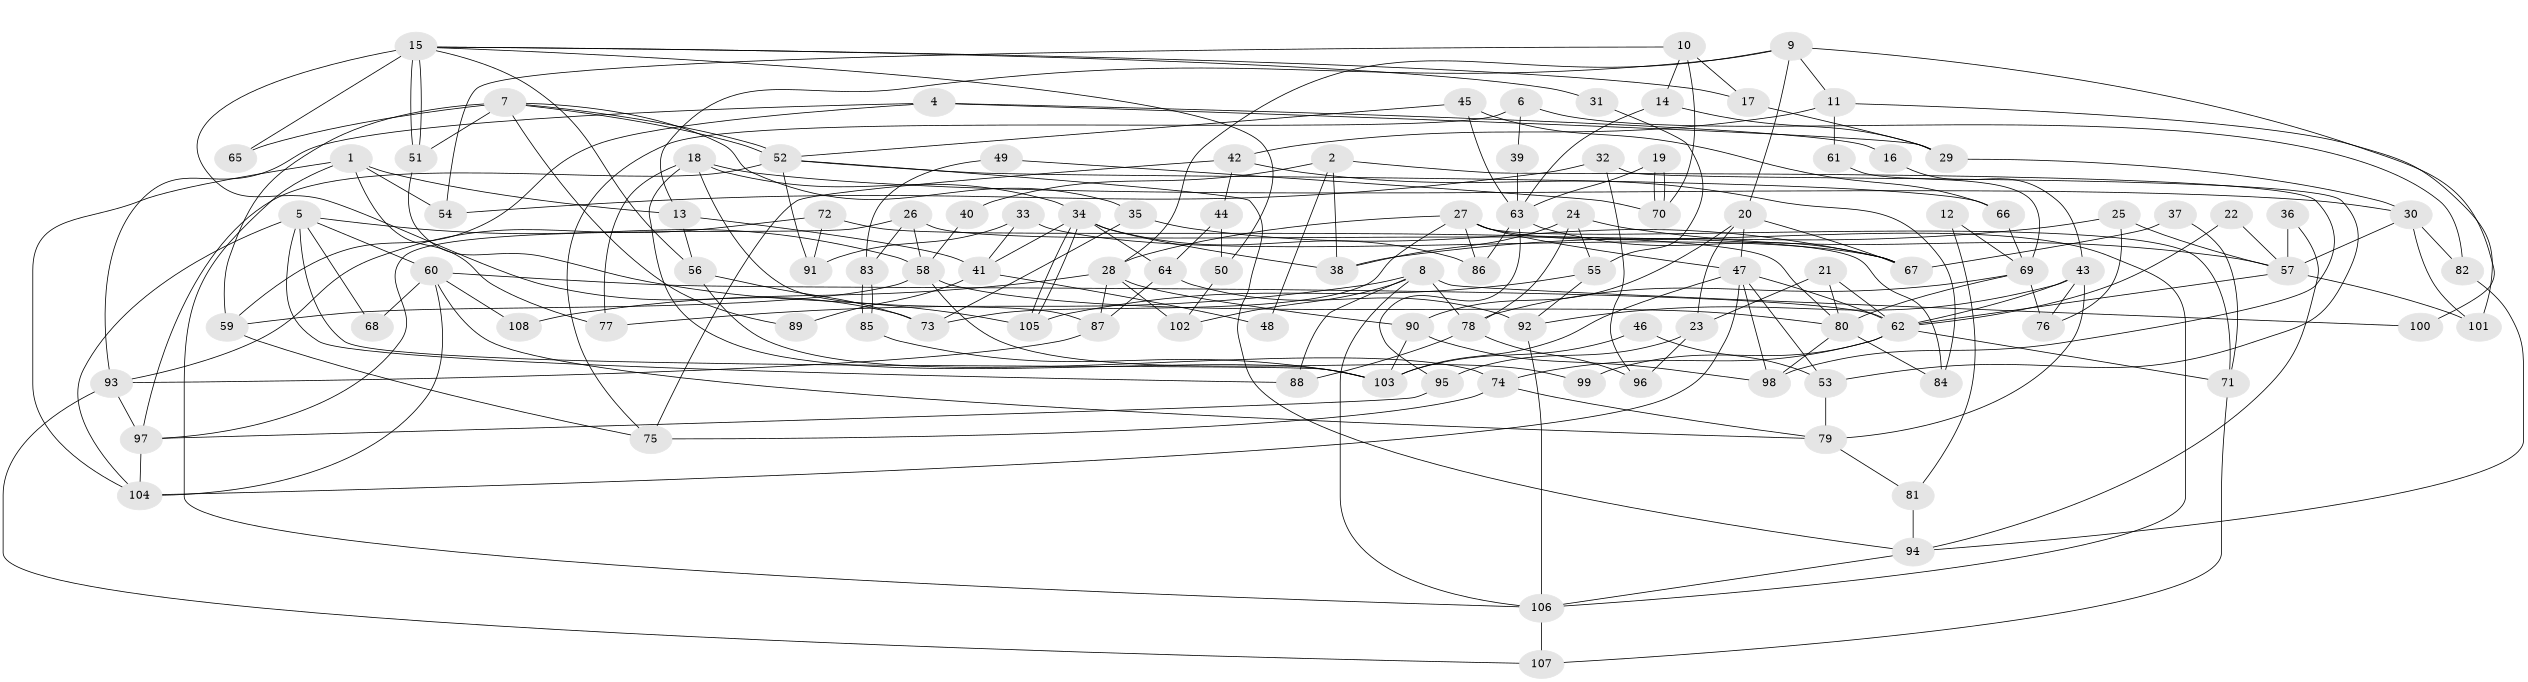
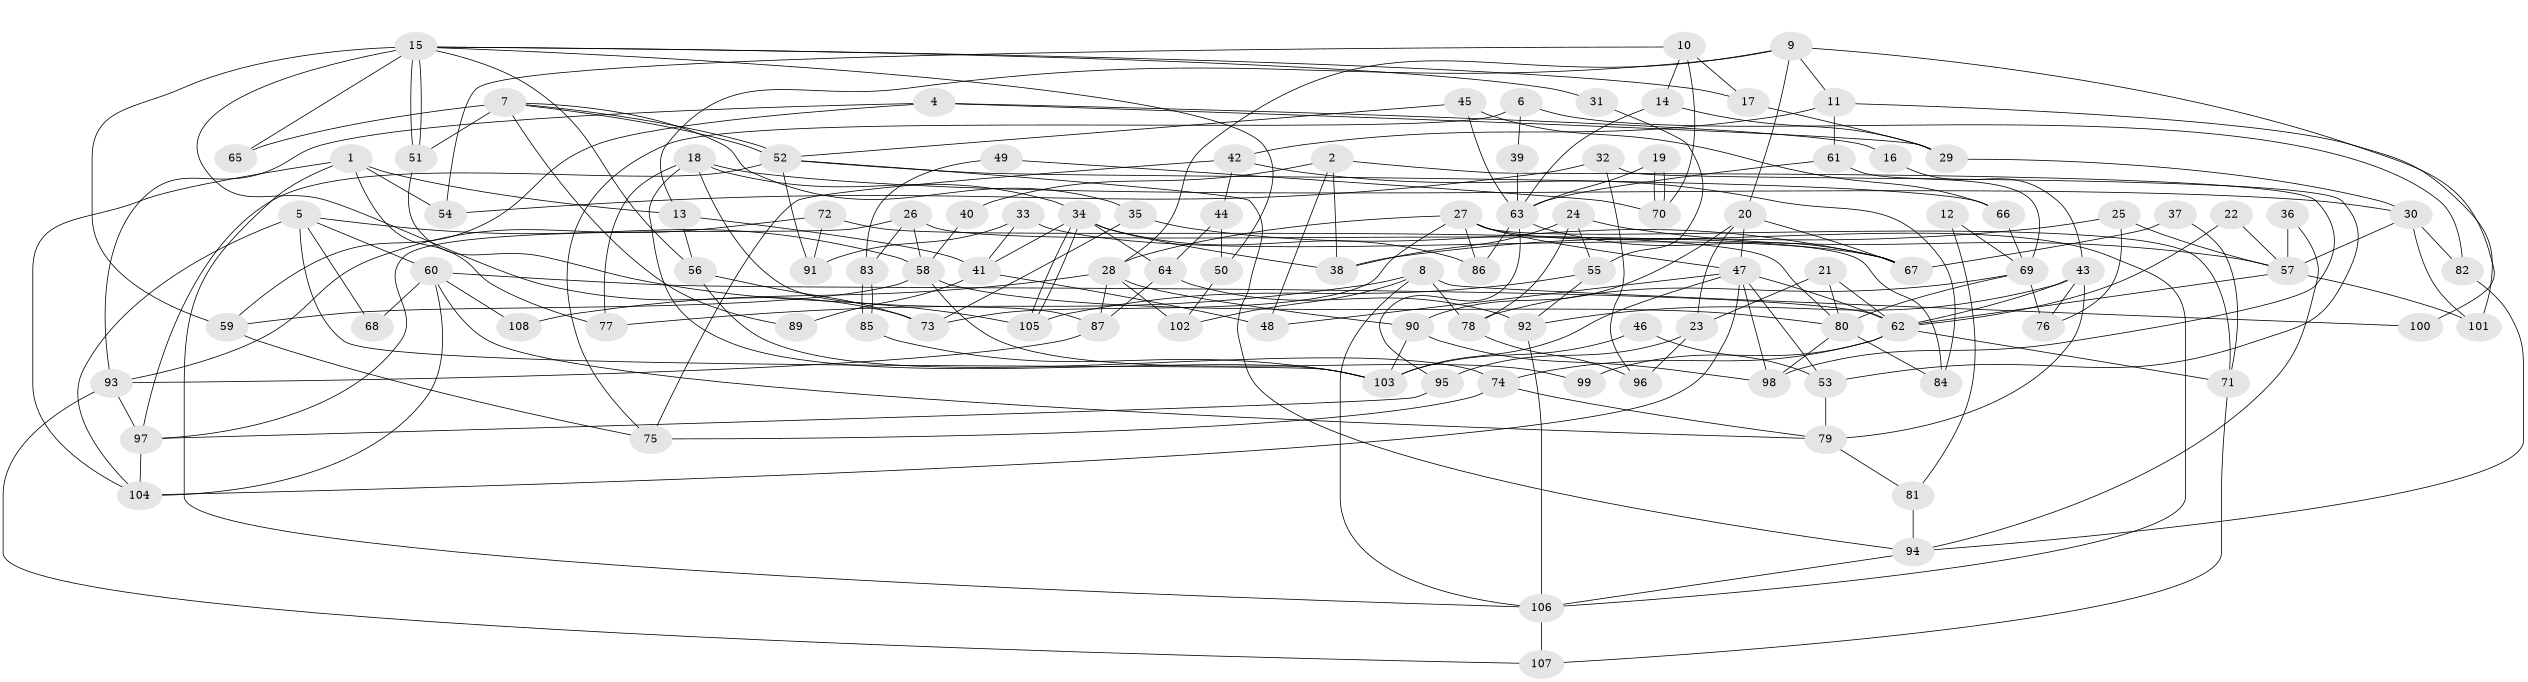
  graph {
    node [color=gray90 style=filled]
    1
    13
    54
    77
    104
    106
    41
    56
    107
    2
    38
    40
    48
    98
    58
    4
    16
    29
    59
    93
    43
    30
    75
    97
    5
    60
    68
-   88
    103
    80
    99
    62
    108
    79
    6
    39
    82
    63
    94
    7
    35
    51
    52
    65
    89
    67
    73
    105
    91
    66
    8
    78
    100
    102
    96
    9
    11
    20
    28
    42
    61
    101
    23
    47
    90
    87
    10
    14
    17
    70
    84
    44
    69
    12
    81
    76
    74
    95
    86
    15
    31
    50
    55
    92
    18
    34
    57
    64
    19
    53
    21
    71
    22
    24
    25
    26
    83
    85
    27
    32
    33
    36
    37
    45
    46
    49
    72
    1 -- 13
    1 -- 54
    1 -- 77
    1 -- 104
    1 -- 106
    13 -- 41
    13 -- 56
    106 -- 107
    41 -- 48
    41 -- 89
    56 -- 73
    56 -- 74
    2 -- 38
    2 -- 40
    2 -- 48
    2 -- 98
    40 -- 58
    58 -- 59
    58 -- 80
    58 -- 99
    4 -- 16
    4 -- 29
    4 -- 59
    4 -- 93
    16 -- 43
    29 -- 30
    59 -- 75
    93 -- 107
    93 -- 97
    43 -- 62
    43 -- 79
    43 -- 76
    43 -- 92
    30 -- 82
    30 -- 101
    30 -- 57
    97 -- 104
    5 -- 104
    5 -- 58
    5 -- 60
    5 -- 68
-   5 -- 88
    5 -- 103
    60 -- 104
    60 -- 68
    60 -- 62
    60 -- 108
    60 -- 79
    80 -- 98
    80 -- 84
    62 -- 99
    62 -- 74
    62 -- 71
    79 -- 81
    6 -- 75
    6 -- 39
    6 -- 82
    39 -- 63
    82 -- 94
    63 -- 67
    63 -- 95
    63 -- 86
    94 -- 106
    7 -- 35
    7 -- 51
    7 -- 52
    7 -- 52
    7 -- 65
    7 -- 89
    35 -- 67
    35 -- 73
    51 -- 105
    52 -- 97
    52 -- 94
    52 -- 91
    52 -- 66
    66 -- 69
    8 -- 77
    8 -- 106
-   8 -- 88
    8 -- 78
    8 -- 100
    8 -- 102
-   78 -- 88
    78 -- 96
    9 -- 13
    9 -- 100
    9 -- 11
    9 -- 20
    9 -- 28
    11 -- 42
    11 -- 61
    11 -- 101
    20 -- 67
    20 -- 23
    20 -- 47
    20 -- 90
    28 -- 108
    28 -- 102
    28 -- 90
    28 -- 87
    42 -- 75
    42 -- 84
    42 -- 44
+   61 -- 63
    61 -- 69
    23 -- 96
    23 -- 95
    47 -- 104
+   47 -- 48
    47 -- 98
    47 -- 103
    47 -- 62
    47 -- 53
    90 -- 98
    90 -- 103
    87 -- 93
    10 -- 54
    10 -- 14
    10 -- 17
    10 -- 70
    14 -- 29
    14 -- 63
    17 -- 29
    44 -- 50
    44 -- 64
    69 -- 80
    69 -- 78
    69 -- 76
    12 -- 69
    12 -- 81
    81 -- 94
    74 -- 75
    74 -- 79
    95 -- 97
    15 -- 56
-   7 -- 59
+   15 -- 59
    15 -- 51
    15 -- 51
    15 -- 65
    15 -- 73
    15 -- 17
    15 -- 31
    15 -- 50
    31 -- 55
    50 -- 102
    55 -- 105
    55 -- 92
    92 -- 106
    18 -- 77
    18 -- 30
    18 -- 103
    18 -- 87
    18 -- 34
    34 -- 41
    34 -- 38
    34 -- 105
    34 -- 105
    34 -- 86
    34 -- 64
    57 -- 62
    57 -- 101
    64 -- 87
    64 -- 92
    19 -- 63
    19 -- 70
    19 -- 70
    53 -- 79
    21 -- 80
    21 -- 62
    21 -- 23
    71 -- 107
    22 -- 62
    22 -- 57
    24 -- 38
    24 -- 78
    24 -- 55
    24 -- 57
    25 -- 38
    25 -- 76
    25 -- 57
    26 -- 58
    26 -- 97
    26 -- 84
    26 -- 83
    83 -- 85
    83 -- 85
    85 -- 103
    27 -- 106
    27 -- 73
    27 -- 28
    27 -- 47
    27 -- 86
    27 -- 71
    32 -- 54
    32 -- 96
    32 -- 53
    33 -- 41
    33 -- 67
    33 -- 91
    36 -- 94
    36 -- 57
    37 -- 67
    37 -- 71
    45 -- 63
    45 -- 52
    45 -- 66
    46 -- 103
    46 -- 53
    49 -- 70
    49 -- 83
    72 -- 93
    72 -- 80
    72 -- 91
  }
